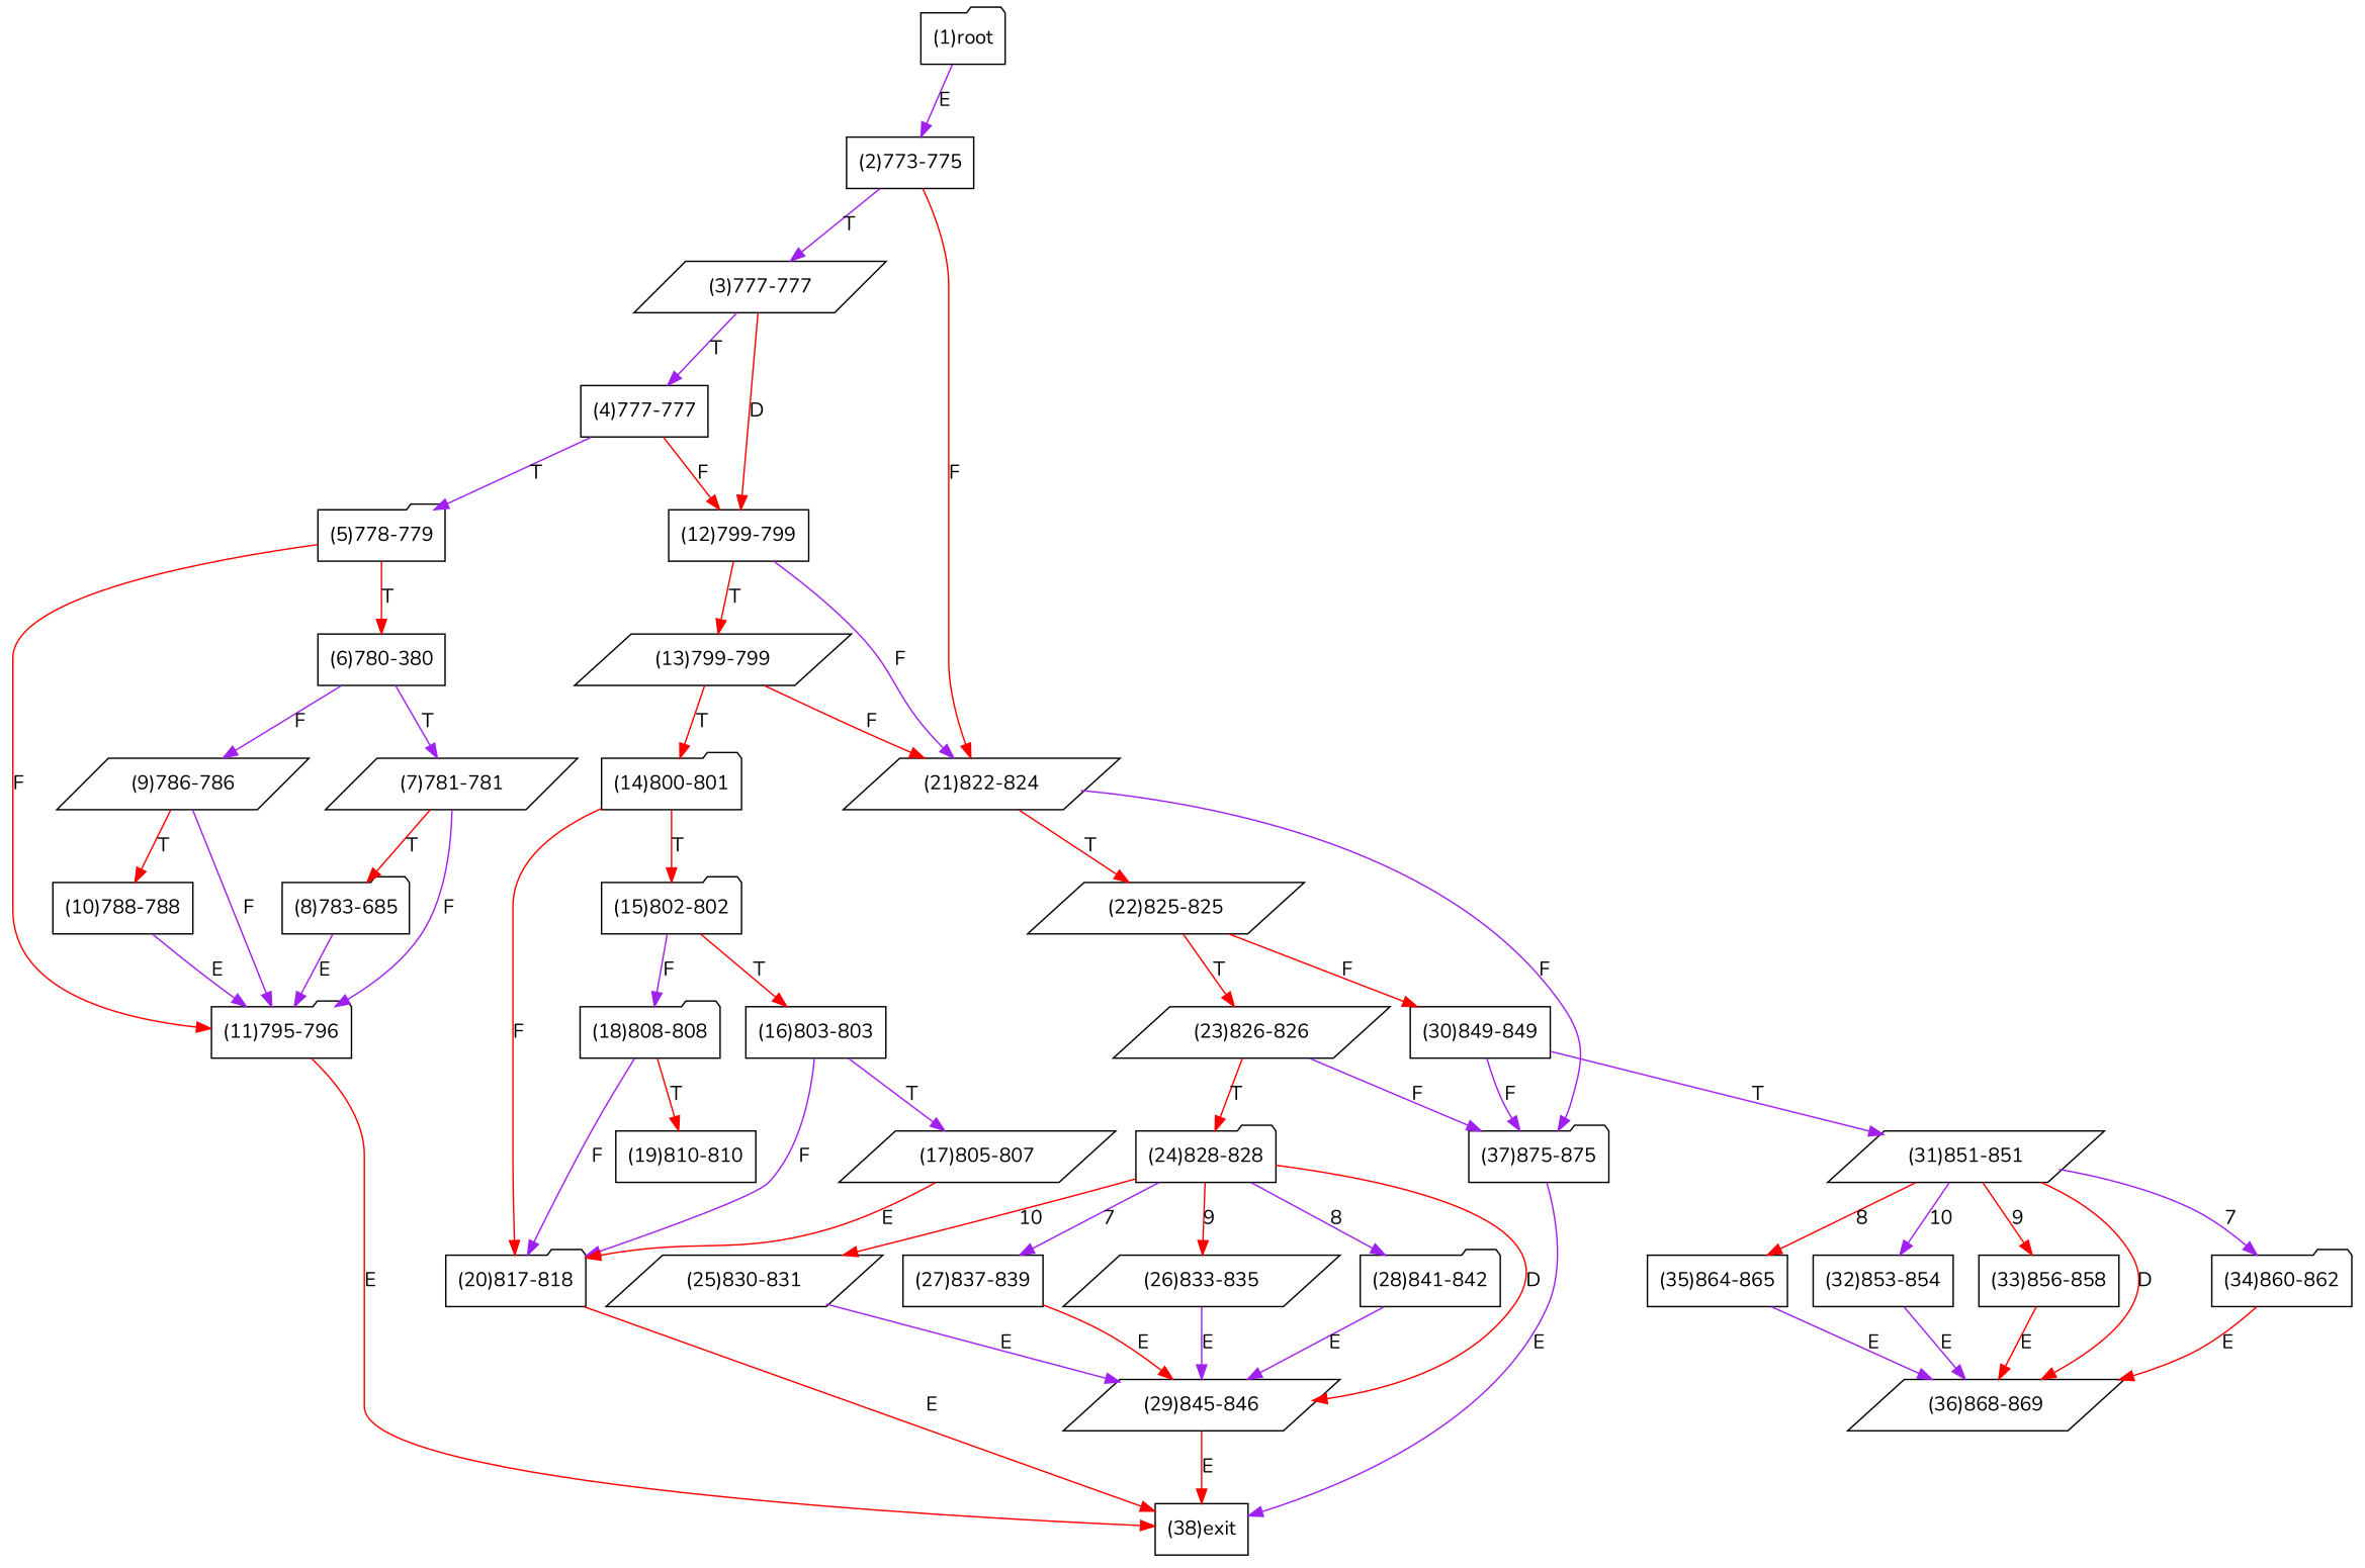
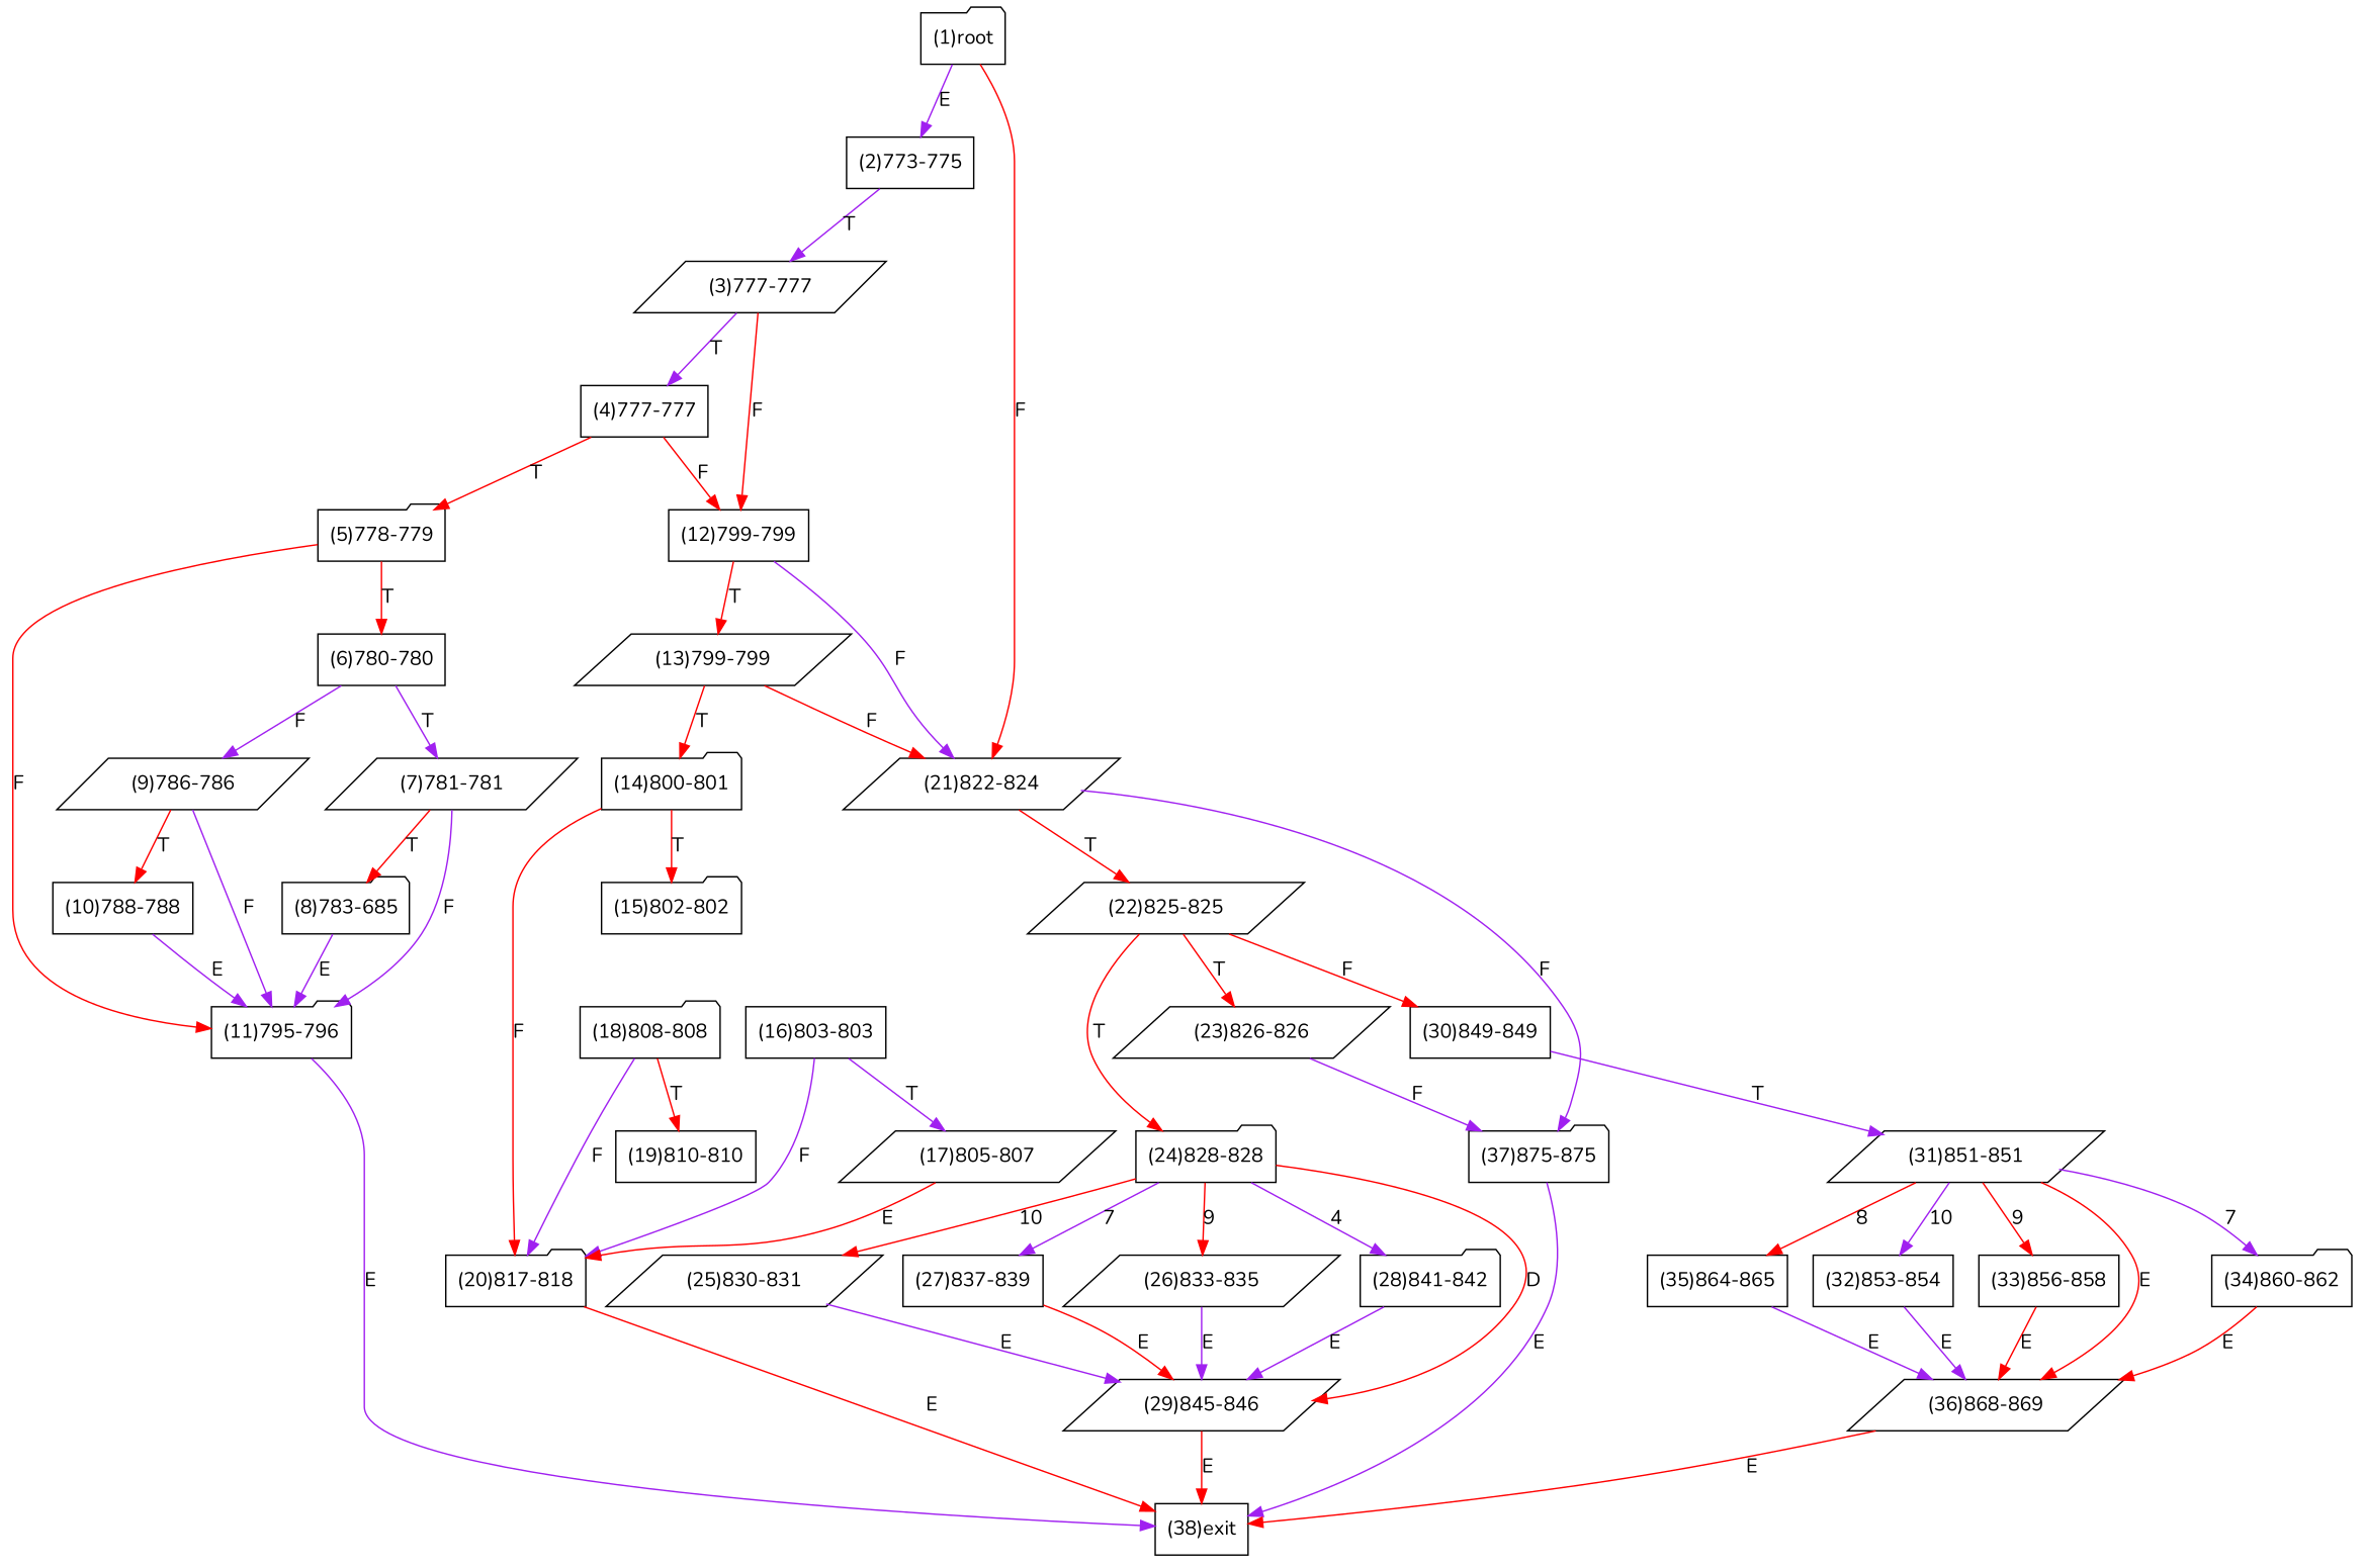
  digraph {
    fontname=Nunito
    node [fontname=Nunito shape=box]
    edge [color=red fontname=Nunito]
    n1 [label="(1)root" shape=folder]
    n2 [label="(2)773-775"]
    n3 [label="(3)777-777" shape=parallelogram]
    n4 [label="(21)822-824" shape=parallelogram]
    n5 [label="(4)777-777"]
    n6 [label="(12)799-799"]
    n7 [label="(22)825-825" shape=parallelogram]
    n8 [label="(37)875-875" shape=folder]
    n9 [label="(5)778-779" shape=folder]
    n10 [label="(13)799-799" shape=parallelogram]
-   n11 [label="(6)780-380"]
+   n11 [label="(6)780-780"]
    n12 [label="(11)795-796" shape=folder]
    n13 [label="(7)781-781" shape=parallelogram]
    n14 [label="(9)786-786" shape=parallelogram]
    n15 [label="(38)exit"]
    n16 [label="(8)783-685" shape=folder]
    n17 [label="(10)788-788"]
    n18 [label="(14)800-801" shape=folder]
    n19 [label="(15)802-802" shape=folder]
    n20 [label="(20)817-818" shape=folder]
    n21 [label="(16)803-803"]
    n22 [label="(18)808-808" shape=folder]
    n23 [label="(17)805-807" shape=parallelogram]
    n24 [label="(19)810-810"]
    n25 [label="(23)826-826" shape=parallelogram]
    n26 [label="(30)849-849"]
    n27 [label="(24)828-828" shape=folder]
    n28 [label="(25)830-831" shape=parallelogram]
    n29 [label="(29)845-846" shape=parallelogram]
    n30 [label="(27)837-839"]
    n31 [label="(26)833-835" shape=parallelogram]
    n32 [label="(28)841-842" shape=folder]
    n33 [label="(31)851-851" shape=parallelogram]
    n34 [label="(34)860-862" shape=folder]
    n35 [label="(35)864-865"]
    n36 [label="(32)853-854"]
    n37 [label="(33)856-858"]
    n38 [label="(36)868-869" shape=parallelogram]
    n1 -> n2 [color=purple label=E]
    n2 -> n3 [color=purple label=T]
-   n2 -> n4 [label=F]
+   n1 -> n4 [label=F]
    n3 -> n5 [color=purple label=T]
-   n3 -> n6 [label=D]
+   n3 -> n6 [label=F]
    n4 -> n7 [label=T]
    n4 -> n8 [color=purple label=F]
    n5 -> n6 [label=F]
-   n5 -> n9 [color=purple label=T]
+   n5 -> n9 [label=T]
    n6 -> n4 [color=purple label=F]
    n6 -> n10 [label=T]
    n7 -> n25 [label=T]
    n7 -> n26 [label=F]
    n8 -> n15 [color=purple label=E]
    n9 -> n11 [label=T]
    n9 -> n12 [label=F]
    n10 -> n4 [label=F]
    n10 -> n18 [label=T]
    n11 -> n13 [color=purple label=T]
    n11 -> n14 [color=purple label=F]
-   n12 -> n15 [label=E]
+   n12 -> n15 [color=purple label=E]
    n13 -> n12 [color=purple label=F]
    n13 -> n16 [label=T]
    n14 -> n12 [color=purple label=F]
    n14 -> n17 [label=T]
    n16 -> n12 [color=purple label=E]
    n17 -> n12 [color=purple label=E]
    n18 -> n19 [label=T]
    n18 -> n20 [label=F]
-   n19 -> n21 [label=T]
-   n19 -> n22 [color=purple label=F]
    n20 -> n15 [label=E]
    n21 -> n20 [color=purple label=F]
    n21 -> n23 [color=purple label=T]
    n22 -> n20 [color=purple label=F]
    n22 -> n24 [label=T]
    n23 -> n20 [label=E]
    n25 -> n8 [color=purple label=F]
-   n25 -> n27 [label=T]
-   n26 -> n8 [color=purple label=F]
+   n7 -> n27 [label=T]
    n26 -> n33 [color=purple label=T]
    n27 -> n28 [label=10]
    n27 -> n29 [label=D]
    n27 -> n30 [color=purple label=7]
    n27 -> n31 [label=9]
-   n27 -> n32 [color=purple label=8]
+   n27 -> n32 [color=purple label=4]
    n28 -> n29 [color=purple label=E]
    n29 -> n15 [label=E]
    n30 -> n29 [label=E]
    n31 -> n29 [color=purple label=E]
    n32 -> n29 [color=purple label=E]
    n33 -> n34 [color=purple label=7]
    n33 -> n35 [label=8]
    n33 -> n36 [color=purple label=10]
    n33 -> n37 [label=9]
-   n33 -> n38 [label=D]
+   n33 -> n38 [label=E]
    n34 -> n38 [label=E]
    n35 -> n38 [color=purple label=E]
    n36 -> n38 [color=purple label=E]
    n37 -> n38 [label=E]
+   n38 -> n15 [label=E]
  }
